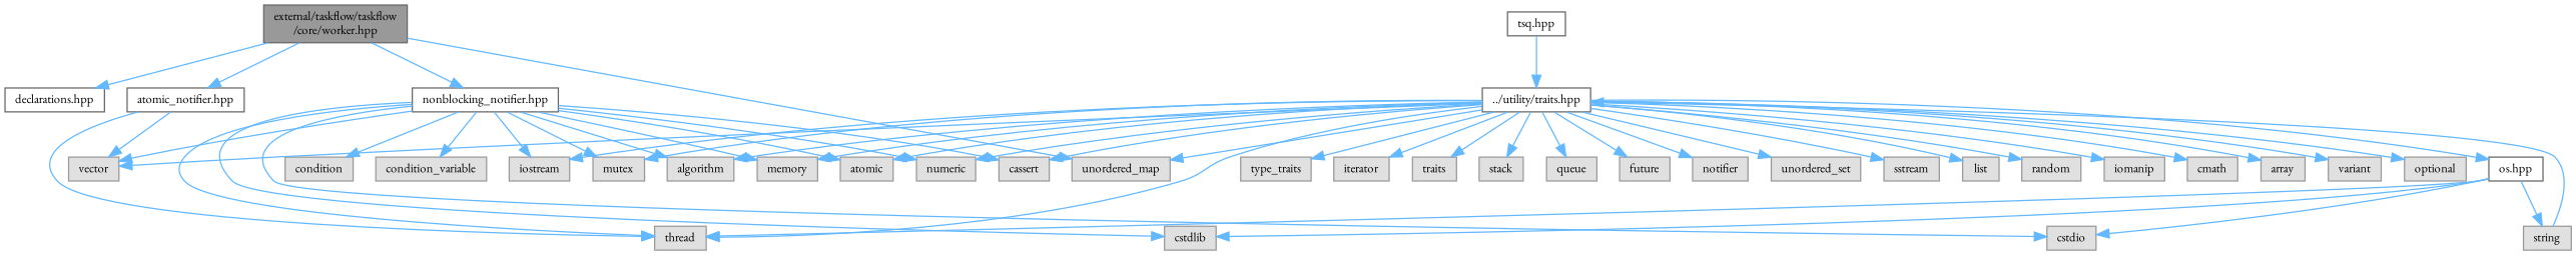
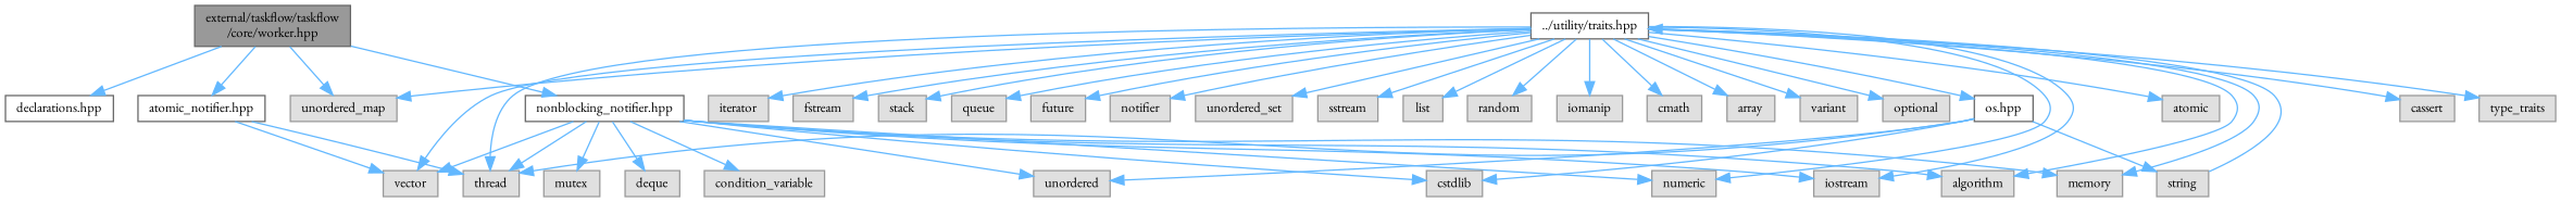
  digraph {
    fontname="EB Garamond"
    node [color=grey60 fillcolor="#E0E0E0" fontname="EB Garamond" fontsize=10 shape=box style=filled]
    edge [color=steelblue1 fontname="EB Garamond" fontsize=10 labelfontname=Helvetica labelfontsize=10 style=solid]
    n1 [color=gray40 fillcolor=grey60 fontcolor=black height=0.2 label="external/taskflow/taskflow\l/core/worker.hpp" width=0.4]
    n2 [color=grey40 fillcolor=white height=0.2 label="declarations.hpp" width=0.4]
    n3 [color=grey40 fillcolor=white height=0.2 label="atomic_notifier.hpp" width=0.4]
    n4 [color=grey40 fillcolor=white height=0.2 label="nonblocking_notifier.hpp" width=0.4]
    n5 [height=0.2 label=unordered_map width=0.4]
-   n6 [color=grey40 fillcolor=white height=0.2 label="tsq.hpp" width=0.4]
    n7 [color=grey40 fillcolor=white height=0.2 label="../utility/traits.hpp" width=0.4]
    n8 [height=0.2 label=vector width=0.4]
    n9 [height=0.2 label=thread width=0.4]
    n10 [height=0.2 label=iostream width=0.4]
    n11 [height=0.2 label=mutex width=0.4]
    n12 [height=0.2 label=algorithm width=0.4]
    n13 [height=0.2 label=memory width=0.4]
    n14 [height=0.2 label=atomic width=0.4]
    n15 [height=0.2 label=numeric width=0.4]
    n16 [height=0.2 label=cassert width=0.4]
    n17 [height=0.2 label=cstdlib width=0.4]
-   n18 [height=0.2 label=cstdio width=0.4]
-   n19 [height=0.2 label=condition width=0.4]
+   n18 [height=0.2 label=unordered width=0.4]
+   n19 [height=0.2 label=deque width=0.4]
    n20 [height=0.2 label=condition_variable width=0.4]
    n21 [height=0.2 label=type_traits width=0.4]
    n22 [height=0.2 label=iterator width=0.4]
-   n23 [height=0.2 label=traits width=0.4]
+   n23 [height=0.2 label=fstream width=0.4]
    n24 [height=0.2 label=stack width=0.4]
    n25 [height=0.2 label=queue width=0.4]
    n26 [height=0.2 label=future width=0.4]
    n27 [height=0.2 label=notifier width=0.4]
    n28 [height=0.2 label=unordered_set width=0.4]
    n29 [height=0.2 label=sstream width=0.4]
    n30 [height=0.2 label=list width=0.4]
    n31 [height=0.2 label=random width=0.4]
    n32 [height=0.2 label=iomanip width=0.4]
    n33 [height=0.2 label=cmath width=0.4]
    n34 [height=0.2 label=array width=0.4]
    n35 [height=0.2 label=variant width=0.4]
    n36 [height=0.2 label=optional width=0.4]
    n37 [color=grey40 fillcolor=white height=0.2 label="os.hpp" width=0.4]
    n38 [height=0.2 label=string width=0.4]
    n1 -> n2
    n1 -> n3
    n1 -> n4
    n1 -> n5
    n3 -> n8
    n3 -> n9
    n4 -> n8
    n4 -> n9
    n4 -> n10
    n4 -> n11
    n4 -> n12
    n4 -> n13
-   n4 -> n14
    n4 -> n15
-   n4 -> n16
    n4 -> n17
    n4 -> n18
    n4 -> n19
    n4 -> n20
-   n6 -> n7
    n7 -> n5
    n7 -> n8
    n7 -> n9
    n7 -> n10
-   n7 -> n11
    n7 -> n12
    n7 -> n13
    n7 -> n14
    n7 -> n15
    n7 -> n16
    n7 -> n21
    n7 -> n22
    n7 -> n23
    n7 -> n24
    n7 -> n25
    n7 -> n26
    n7 -> n27
    n7 -> n28
    n7 -> n29
    n7 -> n30
    n7 -> n31
    n7 -> n32
    n7 -> n33
    n7 -> n34
    n7 -> n35
    n7 -> n36
    n7 -> n37
    n37 -> n9
    n37 -> n17
    n37 -> n18
    n37 -> n38
    n38 -> n7
  }
